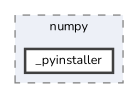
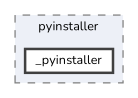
  digraph {
    compound=true
    fontname=Nunito
    n1 [color=grey25 fillcolor=white fontname=Nunito fontsize=10 height=0.2 label=_pyinstaller shape=box style="filled,bold" width=0.4]
    subgraph cluster_1 {
      bgcolor="#edf0f7"
      fontsize=10
-     label=numpy
+     label=pyinstaller
      pencolor=grey50
      style="filled,dashed"
      n1
    }
  }
